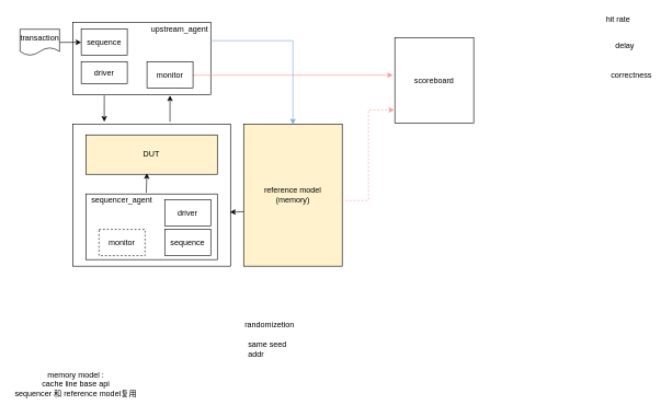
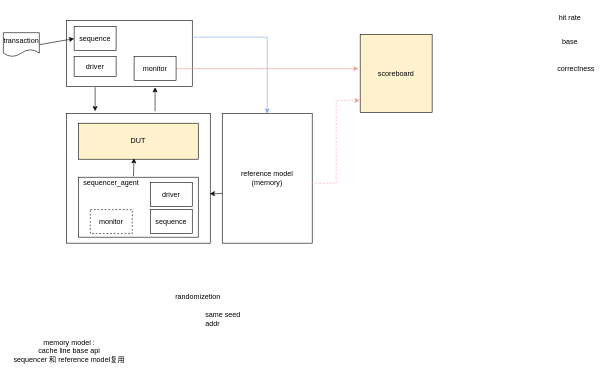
  <mxCell id="0" />
  <mxCell id="1" parent="0" />
  <mxCell id="2" value="" style="rounded=0;whiteSpace=wrap;html=1;" parent="1" vertex="1"><mxGeometry x="110" y="34" width="210" height="110" as="geometry" /></mxCell>
  <mxCell id="3" value="" style="rounded=0;whiteSpace=wrap;html=1;shadow=0;" parent="1" vertex="1"><mxGeometry x="110" y="189" width="240" height="216" as="geometry" /></mxCell>
  <mxCell id="4" style="edgeStyle=none;rounded=0;orthogonalLoop=1;jettySize=auto;html=1;" parent="1" edge="1"><mxGeometry relative="1" as="geometry"><mxPoint x="158" y="185" as="targetPoint" /><mxPoint x="158" y="145" as="sourcePoint" /></mxGeometry></mxCell>
  <mxCell id="5" value="sequence" style="rounded=0;whiteSpace=wrap;html=1;" parent="1" vertex="1"><mxGeometry x="123" y="44" width="70" height="40" as="geometry" /></mxCell>
  <mxCell id="6" style="edgeStyle=orthogonalEdgeStyle;rounded=0;orthogonalLoop=1;jettySize=auto;html=1;entryX=0.5;entryY=0;entryDx=0;entryDy=0;strokeColor=#7EA6E0;exitX=1;exitY=0.25;exitDx=0;exitDy=0;" parent="1" source="2" target="13" edge="1"><mxGeometry relative="1" as="geometry"><mxPoint x="563" y="195" as="targetPoint" /><Array as="points"><mxPoint x="445" y="62" /></Array><mxPoint x="324" y="105" as="sourcePoint" /></mxGeometry></mxCell>
  <mxCell id="7" value="driver" style="rounded=0;whiteSpace=wrap;html=1;" parent="1" vertex="1"><mxGeometry x="123" y="94" width="70" height="33" as="geometry" /></mxCell>
  <mxCell id="8" style="edgeStyle=none;rounded=0;orthogonalLoop=1;jettySize=auto;html=1;exitX=1;exitY=0.5;exitDx=0;exitDy=0;entryX=0;entryY=0.5;entryDx=0;entryDy=0;" parent="1" source="9" target="5" edge="1"><mxGeometry relative="1" as="geometry" /></mxCell>
- <mxCell id="9" value="transaction" style="shape=document;whiteSpace=wrap;html=1;boundedLbl=1;" parent="1" vertex="1"><mxGeometry x="30" y="44" width="60" height="40" as="geometry" /></mxCell>
+ <mxCell id="9" value="transaction" style="shape=document;whiteSpace=wrap;html=1;boundedLbl=1;" parent="1" vertex="1"><mxGeometry x="5" y="54" width="60" height="40" as="geometry" /></mxCell>
  <mxCell id="10" style="edgeStyle=none;rounded=0;orthogonalLoop=1;jettySize=auto;html=1;exitX=1;exitY=0.5;exitDx=0;exitDy=0;strokeColor=#F19C99;" parent="1" source="11" edge="1"><mxGeometry relative="1" as="geometry"><mxPoint x="597" y="114" as="targetPoint" /></mxGeometry></mxCell>
  <mxCell id="11" value="monitor" style="rounded=0;whiteSpace=wrap;html=1;" parent="1" vertex="1"><mxGeometry x="223" y="94" width="70" height="40" as="geometry" /></mxCell>
- <mxCell id="12" value="upstream_agent" style="text;html=1;strokeColor=none;fillColor=none;align=center;verticalAlign=middle;whiteSpace=wrap;rounded=0;" parent="1" vertex="1"><mxGeometry x="253" y="34" width="40" height="20" as="geometry" /></mxCell>
- <mxCell id="13" value="reference model&lt;br&gt;(memory)" style="rounded=0;whiteSpace=wrap;html=1;fillColor=#fff2cc;" parent="1" vertex="1"><mxGeometry x="370" y="189" width="150" height="216" as="geometry" /></mxCell>
+ <mxCell id="13" value="reference model&lt;br&gt;(memory)" style="rounded=0;whiteSpace=wrap;html=1;" parent="1" vertex="1"><mxGeometry x="370" y="189" width="150" height="216" as="geometry" /></mxCell>
  <mxCell id="14" style="edgeStyle=none;rounded=0;orthogonalLoop=1;jettySize=auto;html=1;" parent="1" edge="1"><mxGeometry relative="1" as="geometry"><mxPoint x="258" y="185" as="sourcePoint" /><mxPoint x="258" y="145" as="targetPoint" /></mxGeometry></mxCell>
  <mxCell id="15" value="DUT" style="rounded=0;whiteSpace=wrap;html=1;fillColor=#fff2cc;" parent="1" vertex="1"><mxGeometry x="130" y="205" width="200" height="60" as="geometry" /></mxCell>
  <mxCell id="16" value="" style="rounded=0;whiteSpace=wrap;html=1;" parent="1" vertex="1"><mxGeometry x="130" y="295" width="200" height="100" as="geometry" /></mxCell>
  <mxCell id="17" value="sequence" style="rounded=0;whiteSpace=wrap;html=1;" parent="1" vertex="1"><mxGeometry x="250" y="349" width="70" height="40" as="geometry" /></mxCell>
  <mxCell id="18" value="driver" style="rounded=0;whiteSpace=wrap;html=1;" parent="1" vertex="1"><mxGeometry x="250" y="304" width="70" height="40" as="geometry" /></mxCell>
  <mxCell id="19" value="monitor" style="rounded=0;whiteSpace=wrap;html=1;dashed=1;" parent="1" vertex="1"><mxGeometry x="150" y="349" width="70" height="40" as="geometry" /></mxCell>
  <mxCell id="20" value="sequencer_agent" style="text;html=1;strokeColor=none;fillColor=none;align=center;verticalAlign=middle;whiteSpace=wrap;rounded=0;" parent="1" vertex="1"><mxGeometry x="165" y="294" width="40" height="20" as="geometry" /></mxCell>
- <mxCell id="21" value="scoreboard" style="rounded=0;whiteSpace=wrap;html=1;" parent="1" vertex="1"><mxGeometry x="600" y="57" width="120" height="130" as="geometry" /></mxCell>
+ <mxCell id="21" value="scoreboard" style="rounded=0;whiteSpace=wrap;html=1;fillColor=#fff2cc;" parent="1" vertex="1"><mxGeometry x="600" y="57" width="120" height="130" as="geometry" /></mxCell>
  <mxCell id="22" style="edgeStyle=none;rounded=0;orthogonalLoop=1;jettySize=auto;html=1;entryX=-0.008;entryY=0.846;entryDx=0;entryDy=0;entryPerimeter=0;strokeColor=#F19C99;exitX=0.996;exitY=0.537;exitDx=0;exitDy=0;exitPerimeter=0;dashed=1;" parent="1" source="13" target="21" edge="1"><mxGeometry relative="1" as="geometry"><mxPoint x="630" y="115" as="sourcePoint" /><Array as="points"><mxPoint x="560" y="305" /><mxPoint x="560" y="167" /></Array></mxGeometry></mxCell>
- <mxCell id="23" value="hit rate" style="text;html=1;strokeColor=none;fillColor=none;align=center;verticalAlign=middle;whiteSpace=wrap;rounded=0;shadow=0;" parent="1" vertex="1"><mxGeometry x="920" y="20" width="40" height="20" as="geometry" /></mxCell>
- <mxCell id="24" value="delay" style="text;html=1;strokeColor=none;fillColor=none;align=center;verticalAlign=middle;whiteSpace=wrap;rounded=0;shadow=0;" parent="1" vertex="1"><mxGeometry x="930" y="60" width="40" height="20" as="geometry" /></mxCell>
+ <mxCell id="23" value="hit rate" style="text;html=1;strokeColor=none;fillColor=none;align=center;verticalAlign=middle;whiteSpace=wrap;rounded=0;shadow=0;" parent="1" vertex="1"><mxGeometry x="930" y="20" width="40" height="20" as="geometry" /></mxCell>
+ <mxCell id="24" value="base" style="text;html=1;strokeColor=none;fillColor=none;align=center;verticalAlign=middle;whiteSpace=wrap;rounded=0;shadow=0;" parent="1" vertex="1"><mxGeometry x="930" y="60" width="40" height="20" as="geometry" /></mxCell>
  <mxCell id="25" value="correctness" style="text;html=1;strokeColor=none;fillColor=none;align=center;verticalAlign=middle;whiteSpace=wrap;rounded=0;shadow=0;" parent="1" vertex="1"><mxGeometry x="920" y="105" width="80" height="20" as="geometry" /></mxCell>
- <mxCell id="26" value="randomizetion" style="text;html=1;resizable=0;points=[];autosize=1;align=left;verticalAlign=top;spacingTop=-4;" parent="1" vertex="1"><mxGeometry x="370" y="485" width="90" height="20" as="geometry" /></mxCell>
- <mxCell id="27" value="same seed&lt;br&gt;addr" style="text;html=1;resizable=0;points=[];autosize=1;align=left;verticalAlign=top;spacingTop=-4;" parent="1" vertex="1"><mxGeometry x="375" y="515" width="70" height="30" as="geometry" /></mxCell>
+ <mxCell id="26" value="randomizetion" style="text;html=1;resizable=0;points=[];autosize=1;align=left;verticalAlign=top;spacingTop=-4;" parent="1" vertex="1"><mxGeometry x="290" y="485" width="90" height="20" as="geometry" /></mxCell>
+ <mxCell id="27" value="same seed&lt;br&gt;addr" style="text;html=1;resizable=0;points=[];autosize=1;align=left;verticalAlign=top;spacingTop=-4;" parent="1" vertex="1"><mxGeometry x="340" y="515" width="70" height="30" as="geometry" /></mxCell>
  <mxCell id="28" value="memory model :&lt;br&gt;cache line base api&lt;br&gt;sequencer 和 reference model复用" style="text;html=1;strokeColor=none;fillColor=none;align=center;verticalAlign=middle;whiteSpace=wrap;rounded=0;" parent="1" vertex="1"><mxGeometry x="20" y="575" width="190" height="20" as="geometry" /></mxCell>
  <mxCell id="29" value="" style="endArrow=classic;html=1;entryX=0.997;entryY=0.619;entryDx=0;entryDy=0;entryPerimeter=0;" parent="1" target="3" edge="1"><mxGeometry width="50" height="50" relative="1" as="geometry"><mxPoint x="370" y="322" as="sourcePoint" /><mxPoint x="420" y="272" as="targetPoint" /></mxGeometry></mxCell>
  <mxCell id="30" value="" style="endArrow=classic;html=1;entryX=0.464;entryY=1.04;entryDx=0;entryDy=0;entryPerimeter=0;exitX=0.46;exitY=-0.016;exitDx=0;exitDy=0;exitPerimeter=0;" parent="1" source="16" edge="1"><mxGeometry width="50" height="50" relative="1" as="geometry"><mxPoint x="223" y="284" as="sourcePoint" /><mxPoint x="222.8" y="263.4" as="targetPoint" /><Array as="points" /></mxGeometry></mxCell>
